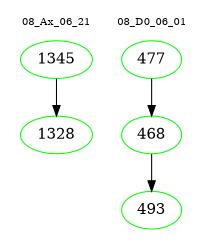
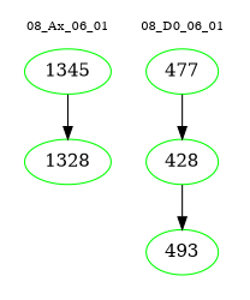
  digraph {
    node [color=green]
    edge [color=black]
    n1 [label=1345]
    n2 [label=1328]
-   n3 [label=468]
+   n3 [label=428]
    n4 [label=493]
    n5 [label=477]
    subgraph cluster_1 {
      color=white
      fontsize=10
-     label="08_Ax_06_21"
+     label="08_Ax_06_01"
      n1
      n2
    }
    subgraph cluster_2 {
      color=white
      fontsize=10
      label="08_D0_06_01"
      n3
      n4
      n5
    }
    n1 -> n2
    n3 -> n4
    n5 -> n3
  }
